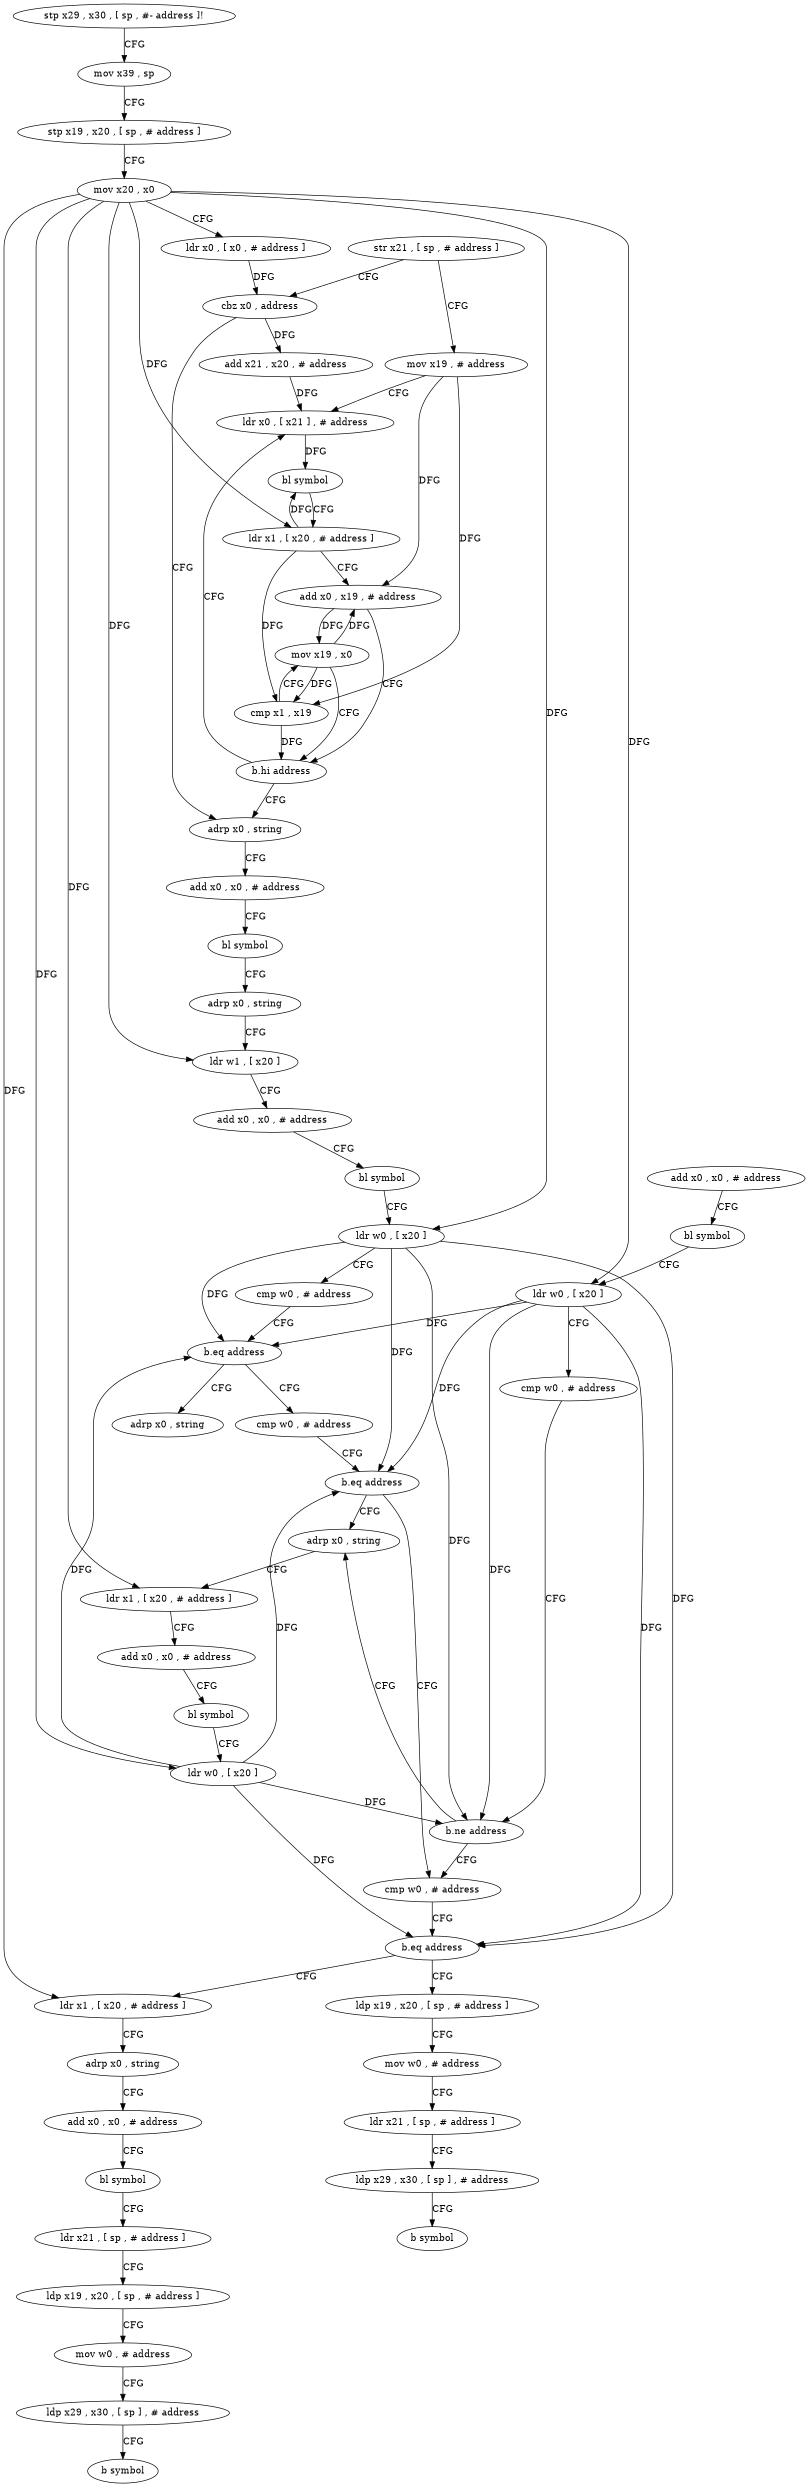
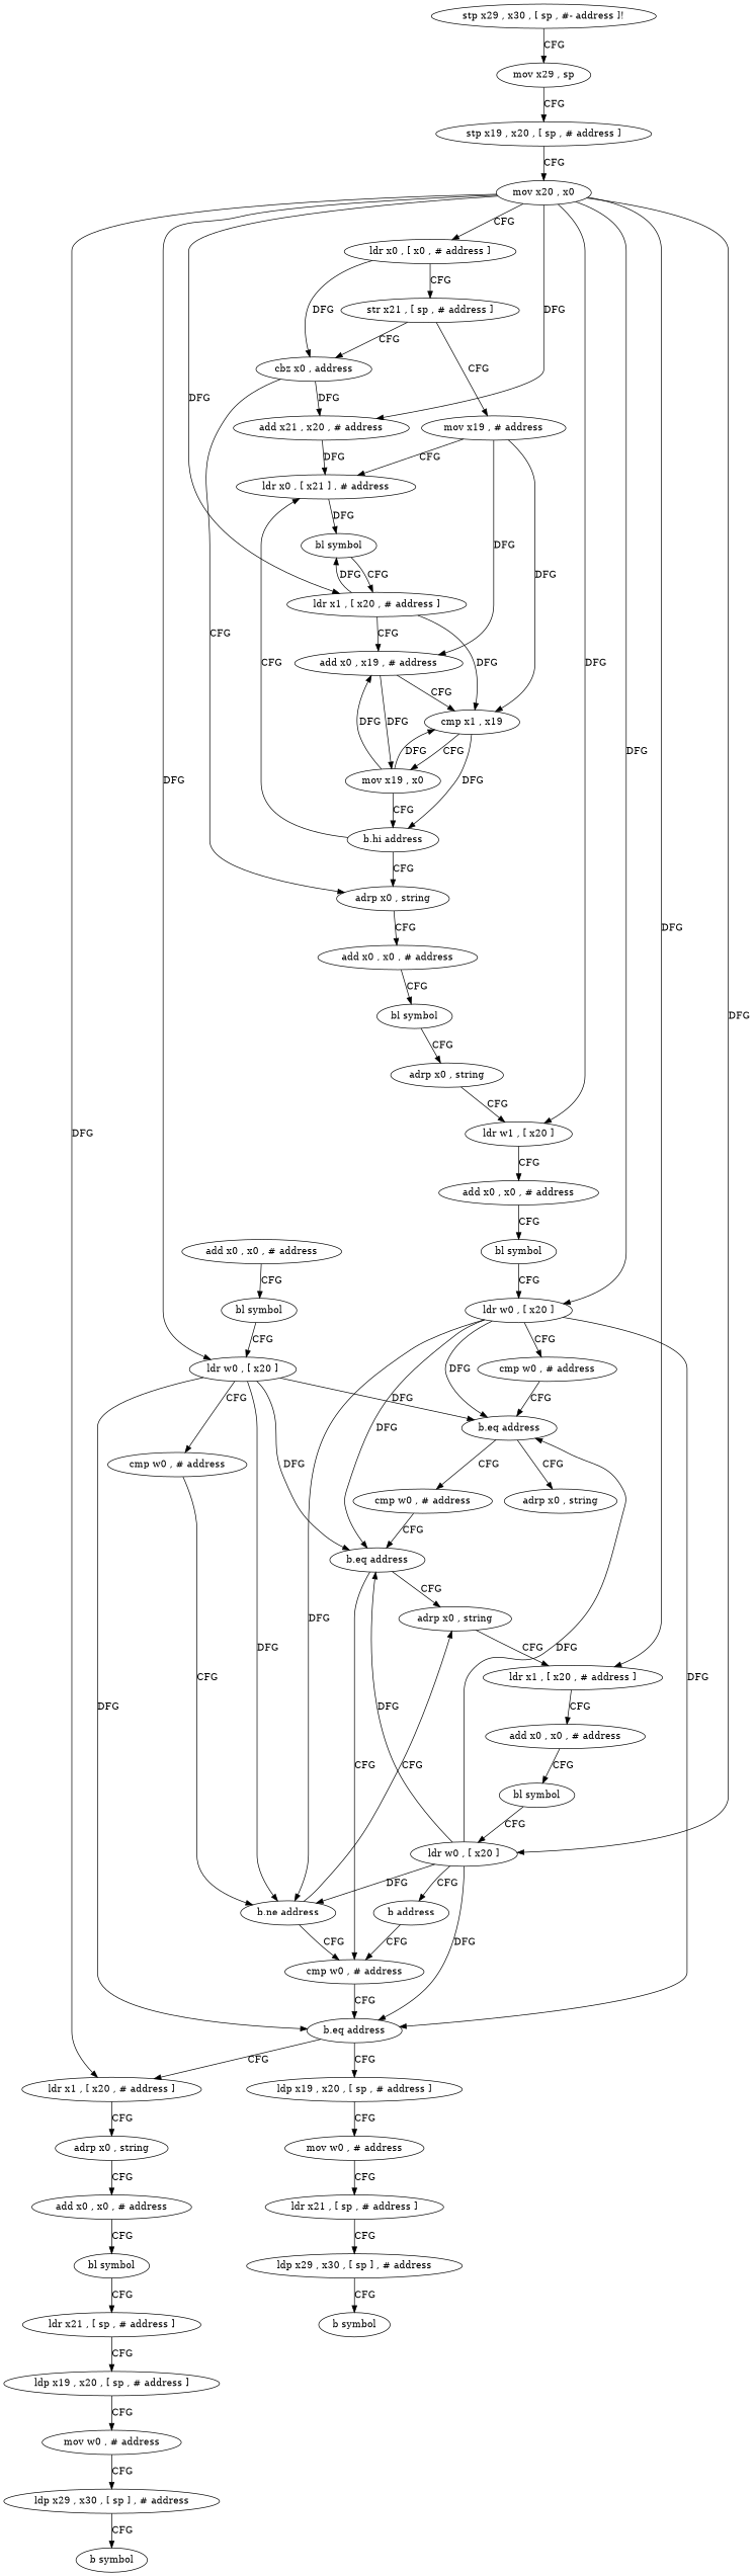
  digraph {
    n1 [label="stp x29 , x30 , [ sp , #- address ]!"]
-   n2 [label="mov x39 , sp"]
+   n2 [label="mov x29 , sp"]
    n3 [label="stp x19 , x20 , [ sp , # address ]"]
    n4 [label="mov x20 , x0"]
    n5 [label="ldr x0 , [ x0 , # address ]"]
    n6 [label="add x21 , x20 , # address"]
    n7 [label="ldr w1 , [ x20 ]"]
    n8 [label="ldr w0 , [ x20 ]"]
    n9 [label="ldr w0 , [ x20 ]"]
    n10 [label="ldr x1 , [ x20 , # address ]"]
    n11 [label="ldr x1 , [ x20 , # address ]"]
    n12 [label="ldr x1 , [ x20 , # address ]"]
    n13 [label="ldr w0 , [ x20 ]"]
    n14 [label="str x21 , [ sp , # address ]"]
    n15 [label="cbz x0 , address"]
    n16 [label="ldr x0 , [ x21 ] , # address"]
    n17 [label="add x0 , x0 , # address"]
    n18 [label="cmp w0 , # address"]
    n19 [label="b.eq address"]
    n20 [label="b.ne address"]
    n21 [label="b.eq address"]
    n22 [label="b.eq address"]
    n23 [label="cmp w0 , # address"]
    n24 [label="add x0 , x19 , # address"]
    n25 [label="cmp x1 , x19"]
    n26 [label="bl symbol"]
    n27 [label="adrp x0 , string"]
    n28 [label="add x0 , x0 , # address"]
+   n29 [label="b address"]
    n30 [label="mov x19 , # address"]
    n31 [label="adrp x0 , string"]
    n32 [label="add x0 , x0 , # address"]
    n33 [label="bl symbol"]
    n34 [label="adrp x0 , string"]
    n35 [label="bl symbol"]
    n36 [label="adrp x0 , string"]
    n37 [label="cmp w0 , # address"]
    n38 [label="cmp w0 , # address"]
    n39 [label="adrp x0 , string"]
    n40 [label="ldp x19 , x20 , [ sp , # address ]"]
    n41 [label="mov x19 , x0"]
    n42 [label="b.hi address"]
    n43 [label="add x0 , x0 , # address"]
    n44 [label="bl symbol"]
    n45 [label="mov w0 , # address"]
    n46 [label="add x0 , x0 , # address"]
    n47 [label="ldr x21 , [ sp , # address ]"]
    n48 [label="bl symbol"]
    n49 [label="bl symbol"]
    n50 [label="ldr x21 , [ sp , # address ]"]
    n51 [label="ldp x19 , x20 , [ sp , # address ]"]
    n52 [label="mov w0 , # address"]
    n53 [label="ldp x29 , x30 , [ sp ] , # address"]
    n54 [label="b symbol"]
    n55 [label="ldp x29 , x30 , [ sp ] , # address"]
    n56 [label="b symbol"]
    n1 -> n2 [label=CFG]
    n2 -> n3 [label=CFG]
    n3 -> n4 [label=CFG]
    n4 -> n5 [label=CFG]
+   n4 -> n6 [label=DFG]
    n4 -> n7 [label=DFG]
    n4 -> n8 [label=DFG]
    n4 -> n9 [label=DFG]
    n4 -> n10 [label=DFG]
    n4 -> n11 [label=DFG]
    n4 -> n12 [label=DFG]
    n4 -> n13 [label=DFG]
+   n5 -> n14 [label=CFG]
    n5 -> n15 [label=DFG]
    n6 -> n16 [label=DFG]
    n7 -> n17 [label=CFG]
    n8 -> n18 [label=CFG]
    n8 -> n19 [label=DFG]
    n8 -> n20 [label=DFG]
    n8 -> n21 [label=DFG]
    n8 -> n22 [label=DFG]
    n9 -> n19 [label=DFG]
    n9 -> n20 [label=DFG]
    n9 -> n21 [label=DFG]
    n9 -> n22 [label=DFG]
    n9 -> n23 [label=CFG]
    n10 -> n24 [label=CFG]
    n10 -> n25 [label=DFG]
    n10 -> n26 [label=DFG]
    n11 -> n27 [label=CFG]
    n12 -> n28 [label=CFG]
    n13 -> n19 [label=DFG]
    n13 -> n20 [label=DFG]
    n13 -> n21 [label=DFG]
    n13 -> n22 [label=DFG]
+   n13 -> n29 [label=CFG]
    n14 -> n15 [label=CFG]
    n14 -> n30 [label=CFG]
    n15 -> n6 [label=DFG]
    n15 -> n31 [label=CFG]
    n16 -> n26 [label=DFG]
    n17 -> n35 [label=CFG]
    n18 -> n19 [label=CFG]
    n19 -> n36 [label=CFG]
    n19 -> n37 [label=CFG]
    n20 -> n38 [label=CFG]
    n20 -> n39 [label=CFG]
    n21 -> n38 [label=CFG]
    n21 -> n39 [label=CFG]
    n22 -> n11 [label=CFG]
    n22 -> n40 [label=CFG]
    n23 -> n20 [label=CFG]
-   n24 -> n42 [label=CFG]
+   n24 -> n25 [label=CFG]
    n24 -> n41 [label=DFG]
    n25 -> n41 [label=CFG]
    n25 -> n42 [label=DFG]
    n26 -> n10 [label=CFG]
    n27 -> n46 [label=CFG]
    n28 -> n48 [label=CFG]
+   n29 -> n38 [label=CFG]
    n30 -> n16 [label=CFG]
    n30 -> n24 [label=DFG]
    n30 -> n25 [label=DFG]
    n31 -> n32 [label=CFG]
    n32 -> n33 [label=CFG]
    n33 -> n34 [label=CFG]
    n34 -> n7 [label=CFG]
    n35 -> n8 [label=CFG]
    n37 -> n21 [label=CFG]
    n38 -> n22 [label=CFG]
    n39 -> n12 [label=CFG]
    n40 -> n45 [label=CFG]
    n41 -> n24 [label=DFG]
    n41 -> n25 [label=DFG]
    n41 -> n42 [label=CFG]
    n42 -> n16 [label=CFG]
    n42 -> n31 [label=CFG]
    n43 -> n44 [label=CFG]
    n44 -> n9 [label=CFG]
    n45 -> n47 [label=CFG]
    n46 -> n49 [label=CFG]
    n47 -> n55 [label=CFG]
    n48 -> n13 [label=CFG]
    n49 -> n50 [label=CFG]
    n50 -> n51 [label=CFG]
    n51 -> n52 [label=CFG]
    n52 -> n53 [label=CFG]
    n53 -> n54 [label=CFG]
    n55 -> n56 [label=CFG]
  }
